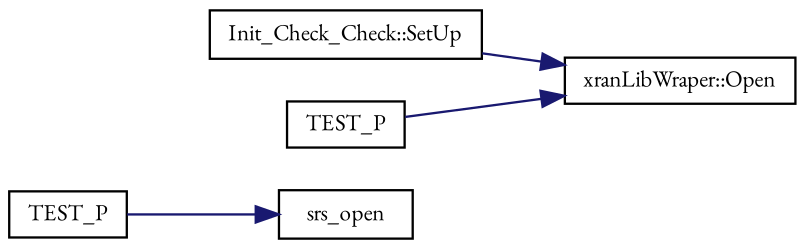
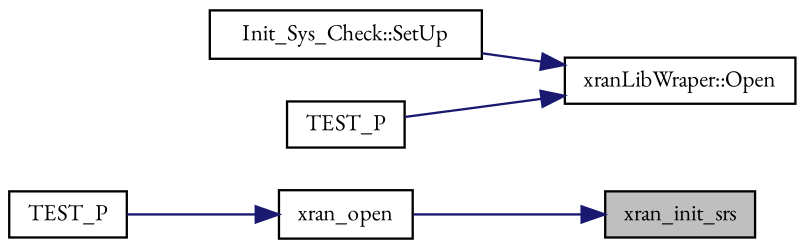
  digraph {
    fontname="EB Garamond"
    rankdir=RL
    node [color=black fillcolor=white fontname="EB Garamond" fontsize=10 shape=record style=filled]
    edge [color=midnightblue dir=back fontname="EB Garamond" fontsize=10 labelfontname=Helvetica labelfontsize=10 style=solid]
-   n2 [height=0.2 label=srs_open width=0.4]
+   n1 [fillcolor=grey75 fontcolor=black height=0.2 label=xran_init_srs width=0.4]
+   n2 [height=0.2 label=xran_open width=0.4]
    n3 [height=0.2 label=TEST_P width=0.4]
    n4 [height=0.2 label="xranLibWraper::Open" width=0.4]
-   n5 [height=0.2 label="Init_Check_Check::SetUp" width=0.4]
+   n5 [height=0.2 label="Init_Sys_Check::SetUp" width=0.4]
    n6 [height=0.2 label=TEST_P width=0.4]
+   n1 -> n2
    n2 -> n3
    n4 -> n5
    n4 -> n6
  }
